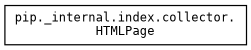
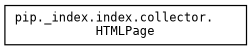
  digraph {
    rankdir=LR
    fontname="DejaVu Sans Mono"
-   n1 [color=black fillcolor=white fontname="DejaVu Sans Mono" fontsize=10 height=0.2 label="pip._internal.index.collector.\lHTMLPage" shape=record style=filled width=0.4]
+   n1 [color=black fillcolor=white fontname="DejaVu Sans Mono" fontsize=10 height=0.2 label="pip._index.index.collector.\lHTMLPage" shape=record style=filled width=0.4]
  }
